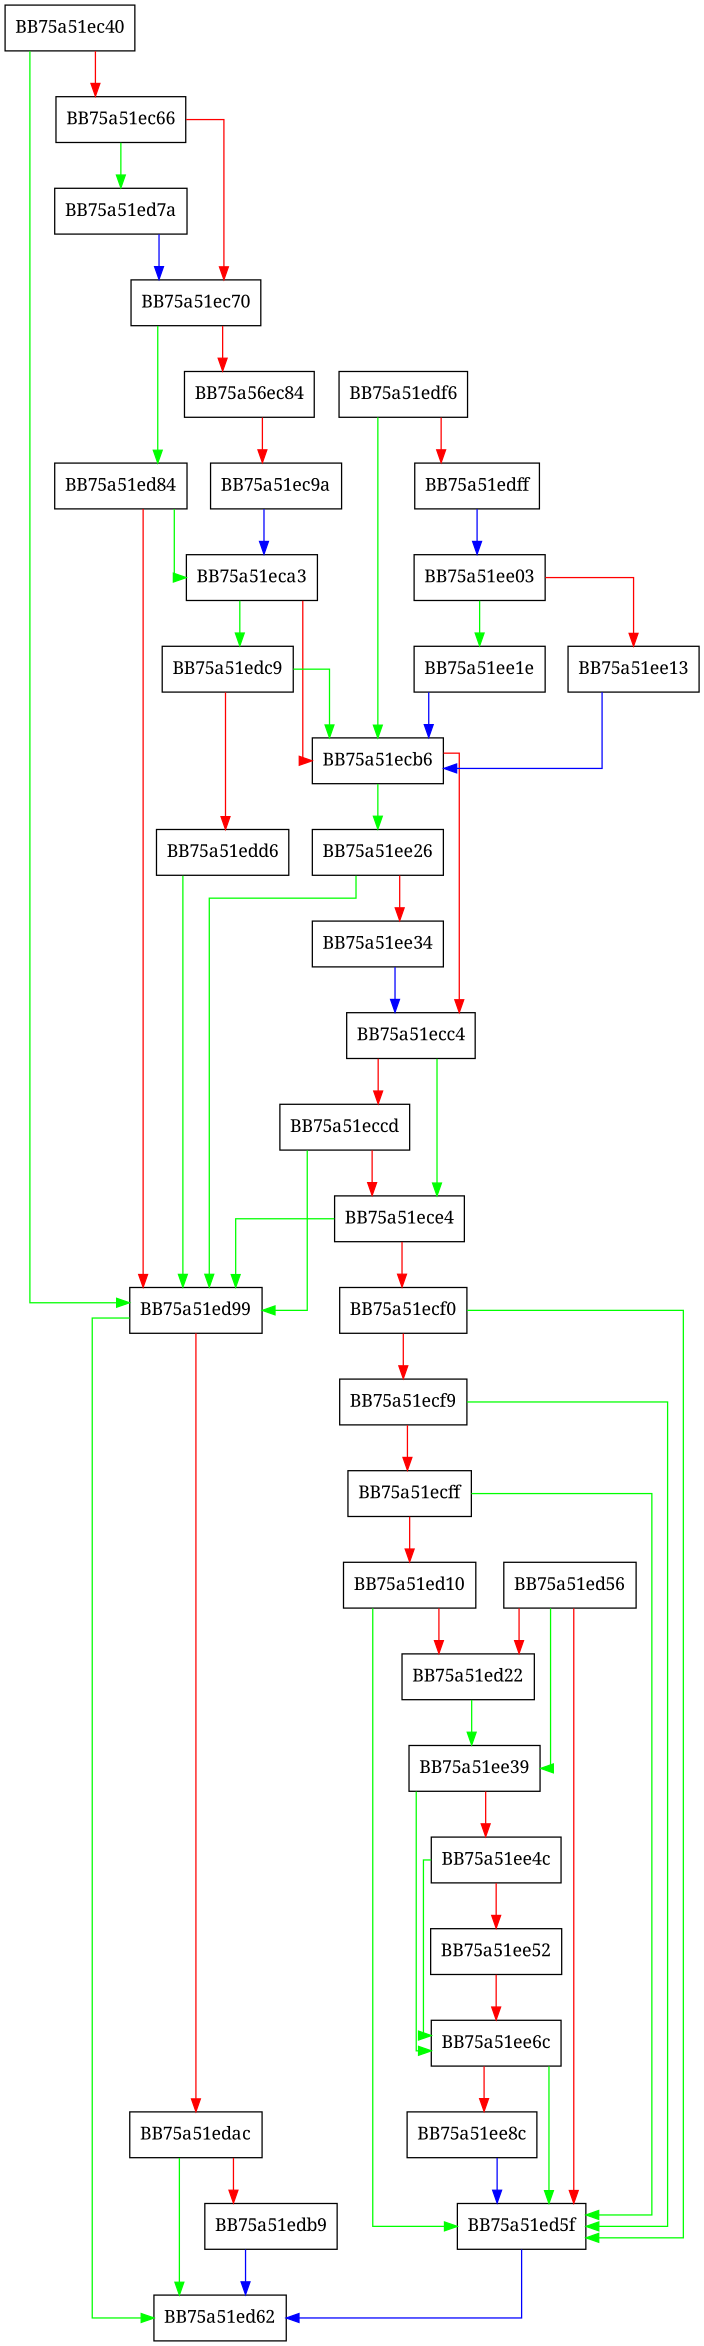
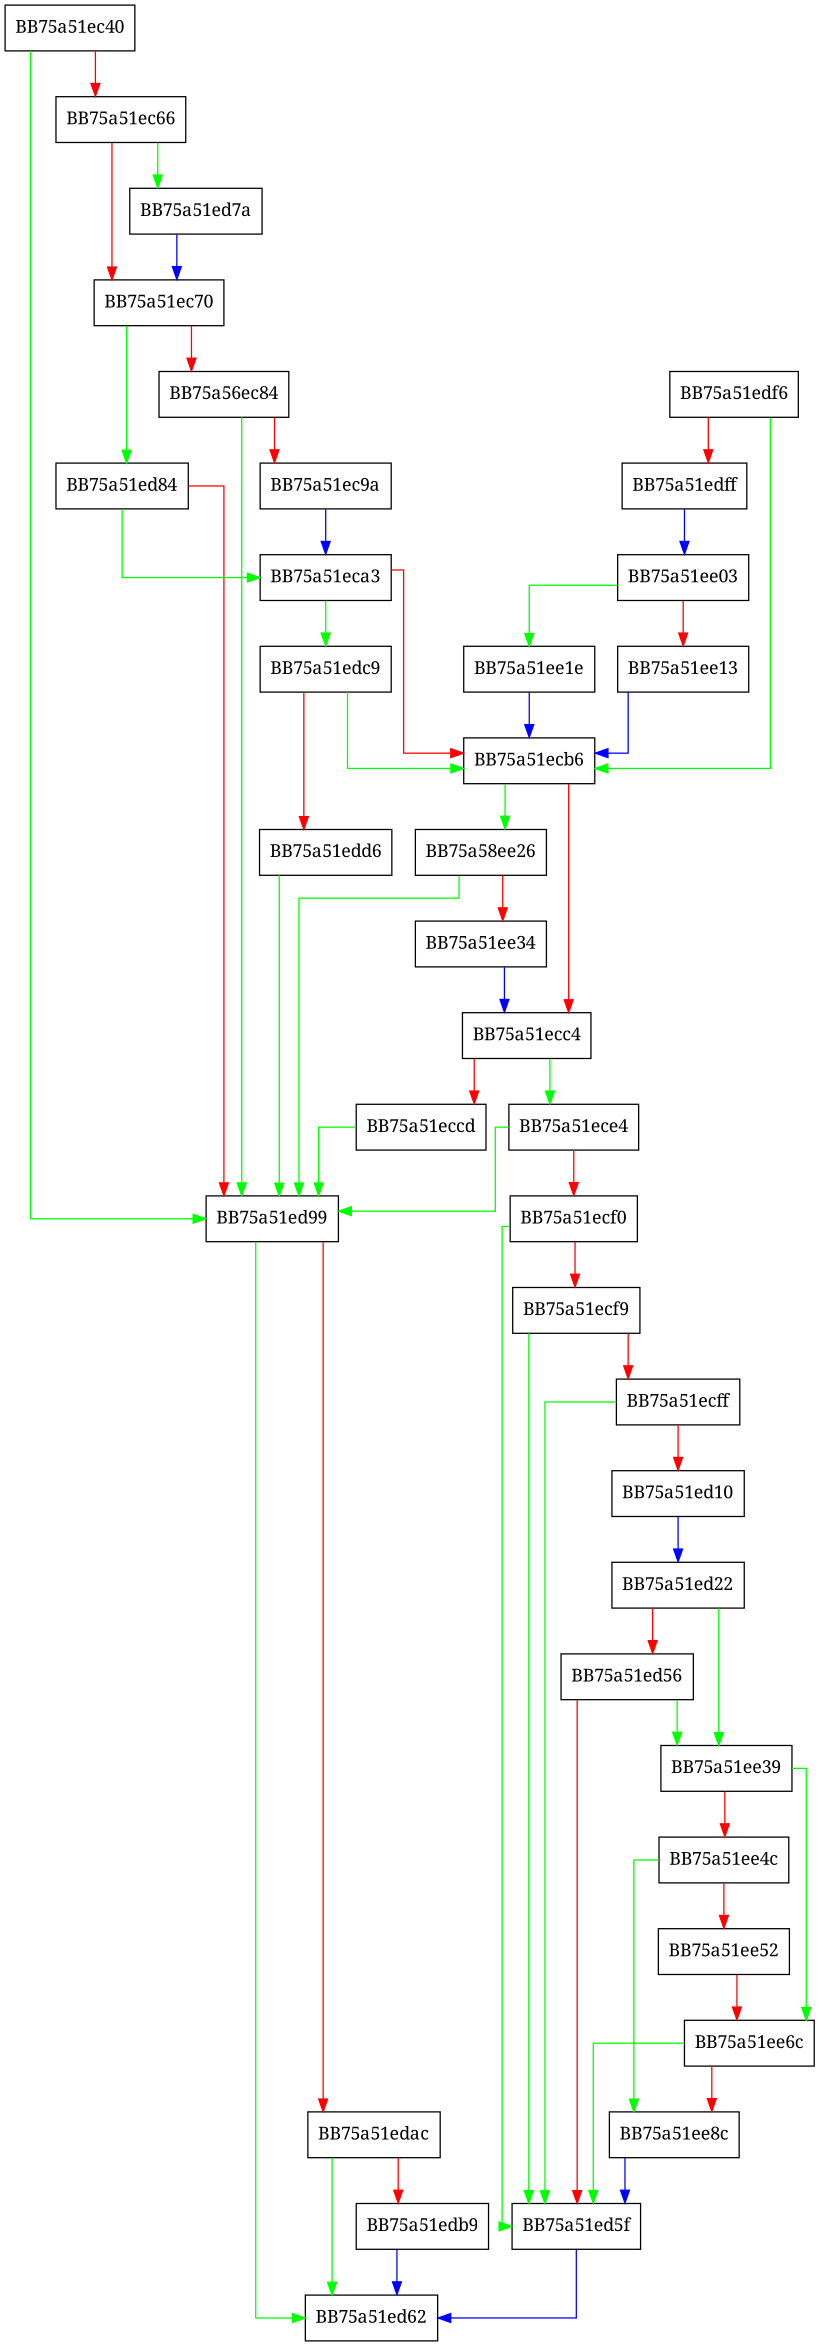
  digraph {
    fontname="Noto Serif"
    splines=ortho
    node [fontname="Noto Serif" shape=box]
    edge [color=green fontname="Noto Serif"]
    BB75a51ec40
    BB75a51ed99
    BB75a51ec66
    BB75a51ed62
    BB75a51edac
    BB75a51ed7a
    BB75a51ec70
    n8 [label=BB75a51edb9]
    BB75a51ed84
    n10 [label=BB75a56ec84]
    BB75a51eca3
    BB75a51ec9a
    BB75a51edc9
    BB75a51ecb6
    BB75a51edd6
-   BB75a51ee26
+   BB75a51ee26 [label=BB75a58ee26]
    BB75a51ecc4
    BB75a51ee34
    BB75a51ece4
    BB75a51eccd
    BB75a51ecf0
    BB75a51ed5f
    BB75a51ecf9
    BB75a51ecff
    BB75a51ed10
    BB75a51ed22
    BB75a51ee39
    BB75a51ed56
    BB75a51ee6c
    BB75a51ee4c
    BB75a51ee8c
    BB75a51ee52
    BB75a51ee03
    BB75a51ee1e
    BB75a51ee13
    BB75a51edf6
    BB75a51edff
    BB75a51ec40 -> BB75a51ed99
    BB75a51ec40 -> BB75a51ec66 [color=red]
    BB75a51ed99 -> BB75a51ed62
    BB75a51ed99 -> BB75a51edac [color=red]
    BB75a51ec66 -> BB75a51ed7a
    BB75a51ec66 -> BB75a51ec70 [color=red]
    BB75a51edac -> BB75a51ed62
    BB75a51edac -> n8 [color=red]
    BB75a51ed7a -> BB75a51ec70 [color=blue]
    BB75a51ec70 -> BB75a51ed84
    BB75a51ec70 -> n10 [color=red]
    n8 -> BB75a51ed62 [color=blue]
    BB75a51ed84 -> BB75a51ed99 [color=red]
    BB75a51ed84 -> BB75a51eca3
+   n10 -> BB75a51ed99
    n10 -> BB75a51ec9a [color=red]
    BB75a51eca3 -> BB75a51edc9
    BB75a51eca3 -> BB75a51ecb6 [color=red]
    BB75a51ec9a -> BB75a51eca3 [color=blue]
    BB75a51edc9 -> BB75a51ecb6
    BB75a51edc9 -> BB75a51edd6 [color=red]
    BB75a51ecb6 -> BB75a51ee26
    BB75a51ecb6 -> BB75a51ecc4 [color=red]
    BB75a51edd6 -> BB75a51ed99
    BB75a51ee26 -> BB75a51ed99
    BB75a51ee26 -> BB75a51ee34 [color=red]
    BB75a51ecc4 -> BB75a51ece4
    BB75a51ecc4 -> BB75a51eccd [color=red]
    BB75a51ee34 -> BB75a51ecc4 [color=blue]
    BB75a51ece4 -> BB75a51ed99
    BB75a51ece4 -> BB75a51ecf0 [color=red]
    BB75a51eccd -> BB75a51ed99
-   BB75a51eccd -> BB75a51ece4 [color=red]
    BB75a51ecf0 -> BB75a51ed5f
    BB75a51ecf0 -> BB75a51ecf9 [color=red]
    BB75a51ed5f -> BB75a51ed62 [color=blue]
    BB75a51ecf9 -> BB75a51ed5f
    BB75a51ecf9 -> BB75a51ecff [color=red]
    BB75a51ecff -> BB75a51ed5f
    BB75a51ecff -> BB75a51ed10 [color=red]
-   BB75a51ed10 -> BB75a51ed5f
-   BB75a51ed10 -> BB75a51ed22 [color=red]
+   BB75a51ed10 -> BB75a51ed22 [color=blue]
    BB75a51ed22 -> BB75a51ee39
-   BB75a51ed56 -> BB75a51ed22 [color=red]
+   BB75a51ed22 -> BB75a51ed56 [color=red]
    BB75a51ee39 -> BB75a51ee6c
    BB75a51ee39 -> BB75a51ee4c [color=red]
    BB75a51ed56 -> BB75a51ed5f [color=red]
    BB75a51ed56 -> BB75a51ee39
    BB75a51ee6c -> BB75a51ed5f
    BB75a51ee6c -> BB75a51ee8c [color=red]
-   BB75a51ee4c -> BB75a51ee6c
+   BB75a51ee4c -> BB75a51ee8c
    BB75a51ee4c -> BB75a51ee52 [color=red]
    BB75a51ee8c -> BB75a51ed5f [color=blue]
    BB75a51ee52 -> BB75a51ee6c [color=red]
    BB75a51ee03 -> BB75a51ee1e
    BB75a51ee03 -> BB75a51ee13 [color=red]
    BB75a51ee1e -> BB75a51ecb6 [color=blue]
    BB75a51ee13 -> BB75a51ecb6 [color=blue]
    BB75a51edf6 -> BB75a51ecb6
    BB75a51edf6 -> BB75a51edff [color=red]
    BB75a51edff -> BB75a51ee03 [color=blue]
  }
